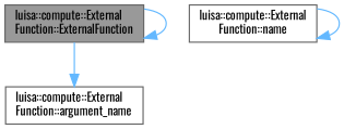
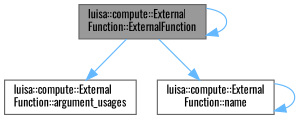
  digraph {
    fontname=Oswald
    rankdir=TB
    node [color=grey40 fillcolor=white fontname=Oswald fontsize=10 shape=box style=filled]
    edge [color=steelblue1 fontname=Oswald fontsize=10 labelfontname=Helvetica labelfontsize=10 style=solid]
    n1 [color=gray40 fillcolor=grey60 fontcolor=black height=0.2 label="luisa::compute::External\lFunction::ExternalFunction" width=0.4]
-   n2 [height=0.2 label="luisa::compute::External\lFunction::argument_name" width=0.4]
+   n2 [height=0.2 label="luisa::compute::External\lFunction::argument_usages" width=0.4]
    n3 [height=0.2 label="luisa::compute::External\lFunction::name" width=0.4]
    n1 -> n1
    n1 -> n2
+   n1 -> n3
    n3 -> n3
  }
